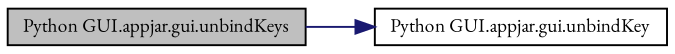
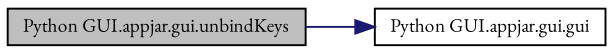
  digraph {
    rankdir=LR
    fontname="EB Garamond"
    node [color=black fontname="EB Garamond" fontsize=10 shape=record style=filled]
    n1 [fillcolor=grey75 fontcolor=black height=0.2 label="Python GUI.appjar.gui.unbindKeys" width=0.4]
-   n2 [fillcolor=white height=0.2 label="Python GUI.appjar.gui.unbindKey" width=0.4]
+   n2 [fillcolor=white height=0.2 label="Python GUI.appjar.gui.gui" width=0.4]
    n1 -> n2 [color=midnightblue fontname="EB Garamond" fontsize=10 labelfontname=Helvetica labelfontsize=10 style=solid]
  }
